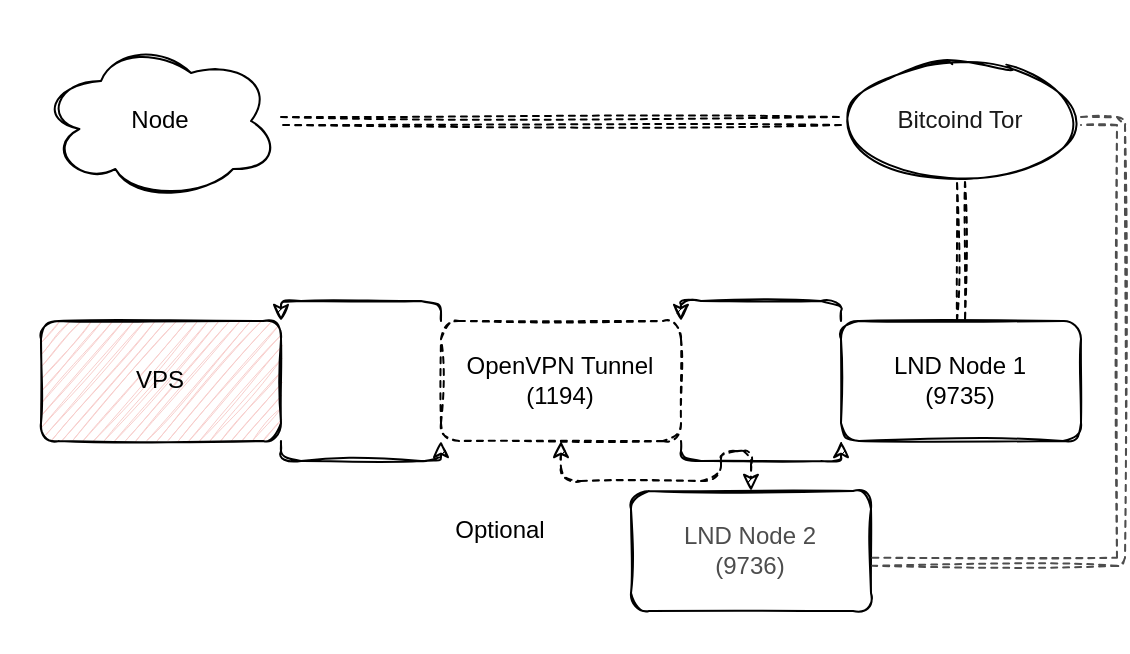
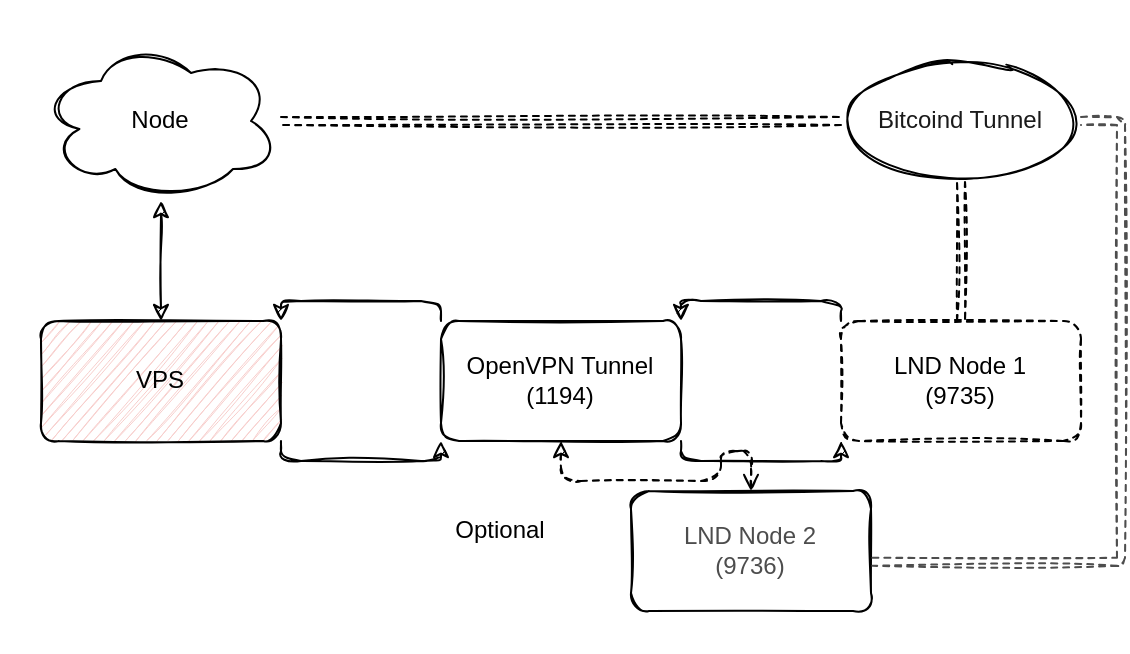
  <mxCell id="0" />
  <mxCell id="1" parent="0" />
+ <mxCell id="2" value="" style="edgeStyle=orthogonalEdgeStyle;rounded=1;orthogonalLoop=1;jettySize=auto;html=1;startArrow=classic;startFill=1;sketch=1;" parent="1" source="3" target="5" edge="1"><mxGeometry relative="1" as="geometry" /></mxCell>
  <mxCell id="3" value="Node" style="ellipse;shape=cloud;whiteSpace=wrap;html=1;rounded=1;sketch=1;" parent="1" vertex="1"><mxGeometry x="20" y="20" width="120" height="80" as="geometry" /></mxCell>
  <mxCell id="4" value="" style="edgeStyle=orthogonalEdgeStyle;rounded=1;orthogonalLoop=1;jettySize=auto;html=1;startArrow=none;startFill=0;exitX=1;exitY=1;exitDx=0;exitDy=0;entryX=0;entryY=1;entryDx=0;entryDy=0;sketch=1;" parent="1" source="5" target="8" edge="1"><mxGeometry relative="1" as="geometry"><Array as="points"><mxPoint x="140" y="230" /><mxPoint x="220" y="230" /></Array></mxGeometry></mxCell>
  <mxCell id="5" value="VPS" style="whiteSpace=wrap;html=1;rounded=1;sketch=1;fillColor=#f8cecc;" parent="1" vertex="1"><mxGeometry x="20" y="160" width="120" height="60" as="geometry" /></mxCell>
  <mxCell id="6" value="" style="edgeStyle=orthogonalEdgeStyle;rounded=1;orthogonalLoop=1;jettySize=auto;html=1;startArrow=none;startFill=0;exitX=1;exitY=1;exitDx=0;exitDy=0;entryX=0;entryY=1;entryDx=0;entryDy=0;sketch=1;" parent="1" source="8" target="10" edge="1"><mxGeometry relative="1" as="geometry"><Array as="points"><mxPoint x="340" y="230" /><mxPoint x="420" y="230" /></Array></mxGeometry></mxCell>
- <mxCell id="7" value="" style="edgeStyle=orthogonalEdgeStyle;rounded=1;orthogonalLoop=1;jettySize=auto;html=1;shadow=0;dashed=1;startArrow=classic;startFill=1;sketch=1;" parent="1" source="8" target="11" edge="1"><mxGeometry relative="1" as="geometry" /></mxCell>
- <mxCell id="8" value="OpenVPN Tunnel&lt;br&gt;(1194)" style="whiteSpace=wrap;html=1;rounded=1;sketch=1;dashed=1;" parent="1" vertex="1"><mxGeometry x="220" y="160" width="120" height="60" as="geometry" /></mxCell>
+ <mxCell id="7" value="" style="edgeStyle=orthogonalEdgeStyle;rounded=1;orthogonalLoop=1;jettySize=auto;html=1;shadow=0;dashed=1;startArrow=classic;startFill=1;sketch=1;endArrow=open;" parent="1" source="8" target="11" edge="1"><mxGeometry relative="1" as="geometry" /></mxCell>
+ <mxCell id="8" value="OpenVPN Tunnel&lt;br&gt;(1194)" style="whiteSpace=wrap;html=1;rounded=1;sketch=1;" parent="1" vertex="1"><mxGeometry x="220" y="160" width="120" height="60" as="geometry" /></mxCell>
  <mxCell id="9" value="" style="edgeStyle=orthogonalEdgeStyle;shape=link;rounded=1;orthogonalLoop=1;jettySize=auto;html=1;shadow=0;dashed=1;startArrow=classic;startFill=1;sketch=1;" parent="1" source="10" target="14" edge="1"><mxGeometry relative="1" as="geometry" /></mxCell>
- <mxCell id="10" value="LND Node 1&lt;br&gt;(9735)" style="whiteSpace=wrap;html=1;rounded=1;sketch=1;" parent="1" vertex="1"><mxGeometry x="420" y="160" width="120" height="60" as="geometry" /></mxCell>
+ <mxCell id="10" value="LND Node 1&lt;br&gt;(9735)" style="whiteSpace=wrap;html=1;rounded=1;sketch=1;dashed=1;" parent="1" vertex="1"><mxGeometry x="420" y="160" width="120" height="60" as="geometry" /></mxCell>
  <mxCell id="11" value="&lt;font color=&quot;#4d4d4d&quot;&gt;LND Node 2&lt;br&gt;(9736)&lt;/font&gt;" style="whiteSpace=wrap;html=1;rounded=1;sketch=1;" parent="1" vertex="1"><mxGeometry x="315" y="245" width="120" height="60" as="geometry" /></mxCell>
  <mxCell id="12" value="Optional" style="text;html=1;strokeColor=none;fillColor=none;align=center;verticalAlign=middle;whiteSpace=wrap;rounded=1;sketch=1;" parent="1" vertex="1"><mxGeometry x="220" y="250" width="60" height="30" as="geometry" /></mxCell>
  <mxCell id="13" value="" style="edgeStyle=orthogonalEdgeStyle;shape=link;rounded=1;orthogonalLoop=1;jettySize=auto;html=1;shadow=0;dashed=1;startArrow=classic;startFill=1;sketch=1;" parent="1" source="14" target="3" edge="1"><mxGeometry relative="1" as="geometry"><mxPoint x="320" y="50" as="targetPoint" /></mxGeometry></mxCell>
- <mxCell id="14" value="&lt;font color=&quot;#1a1a1a&quot;&gt;Bitcoind Tor&lt;/font&gt;" style="ellipse;whiteSpace=wrap;html=1;rounded=1;sketch=1;" parent="1" vertex="1"><mxGeometry x="420" y="30" width="120" height="60" as="geometry" /></mxCell>
+ <mxCell id="14" value="&lt;font color=&quot;#1a1a1a&quot;&gt;Bitcoind Tunnel&lt;/font&gt;" style="ellipse;whiteSpace=wrap;html=1;rounded=1;sketch=1;" parent="1" vertex="1"><mxGeometry x="420" y="30" width="120" height="60" as="geometry" /></mxCell>
  <mxCell id="15" value="" style="edgeStyle=orthogonalEdgeStyle;rounded=1;orthogonalLoop=1;jettySize=auto;html=1;startArrow=none;startFill=0;entryX=1;entryY=0;entryDx=0;entryDy=0;exitX=0;exitY=0;exitDx=0;exitDy=0;sketch=1;" parent="1" source="10" target="8" edge="1"><mxGeometry relative="1" as="geometry"><mxPoint x="350" y="200" as="sourcePoint" /><mxPoint x="430" y="200" as="targetPoint" /><Array as="points"><mxPoint x="420" y="150" /><mxPoint x="340" y="150" /></Array></mxGeometry></mxCell>
  <mxCell id="16" value="" style="edgeStyle=orthogonalEdgeStyle;rounded=1;orthogonalLoop=1;jettySize=auto;html=1;startArrow=none;startFill=0;exitX=0;exitY=0;exitDx=0;exitDy=0;entryX=1;entryY=0;entryDx=0;entryDy=0;sketch=1;" parent="1" source="8" target="5" edge="1"><mxGeometry relative="1" as="geometry"><mxPoint x="360" y="210" as="sourcePoint" /><mxPoint x="440" y="210" as="targetPoint" /><Array as="points"><mxPoint x="220" y="150" /><mxPoint x="140" y="150" /></Array></mxGeometry></mxCell>
  <mxCell id="17" value="" style="edgeStyle=orthogonalEdgeStyle;shape=link;rounded=1;orthogonalLoop=1;jettySize=auto;html=1;shadow=0;dashed=1;startArrow=classic;startFill=1;exitX=1.006;exitY=0.59;exitDx=0;exitDy=0;exitPerimeter=0;entryX=1;entryY=0.5;entryDx=0;entryDy=0;strokeColor=#4D4D4D;sketch=1;" parent="1" source="11" target="14" edge="1"><mxGeometry relative="1" as="geometry"><mxPoint x="419.72" y="319" as="sourcePoint" /><mxPoint x="419.72" y="249" as="targetPoint" /></mxGeometry></mxCell>
